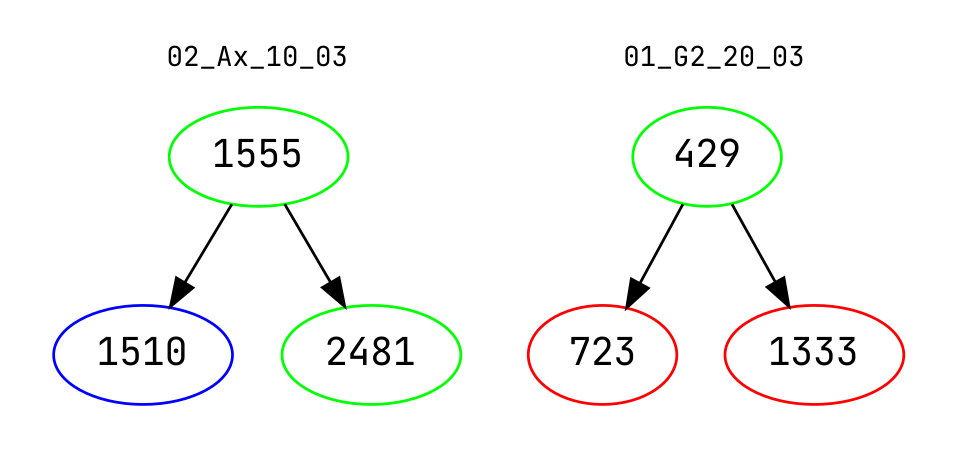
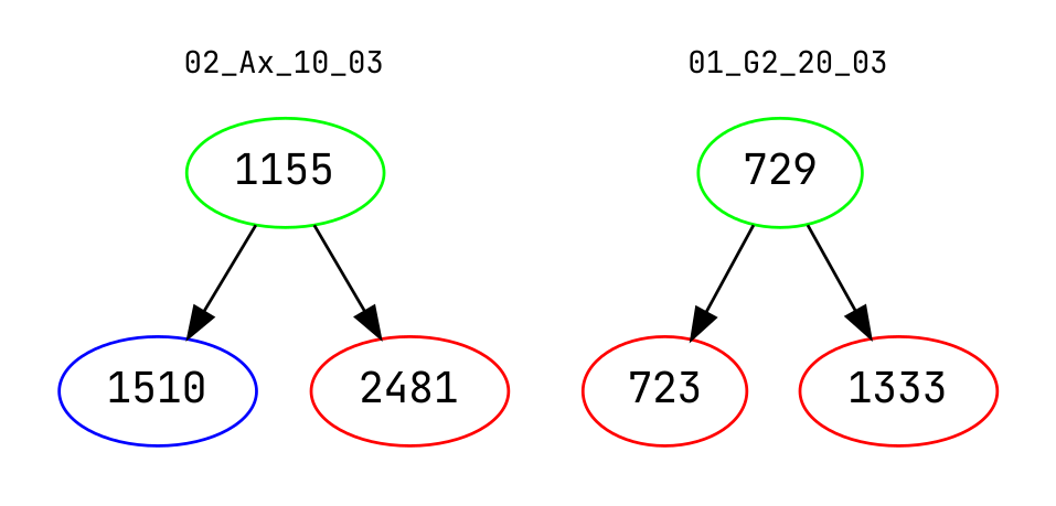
  digraph {
    fontname="JetBrains Mono"
    node [color=red fontname="JetBrains Mono"]
    edge [color=black fontname="JetBrains Mono"]
-   n1 [color=green label=1555]
+   n1 [color=green label=1155]
    n2 [color=blue label=1510]
-   n3 [color=green label=2481]
-   n4 [color=green label=429]
+   n3 [label=2481]
+   n4 [color=green label=729]
    n5 [label=723]
    n6 [label=1333]
    subgraph cluster_1 {
      color=white
      fontsize=10
      label="02_Ax_10_03"
      n1
      n2
      n3
    }
    subgraph cluster_2 {
      color=white
      fontsize=10
      label="01_G2_20_03"
      n4
      n5
      n6
    }
    n1 -> n2
    n1 -> n3
    n4 -> n5
    n4 -> n6
  }
